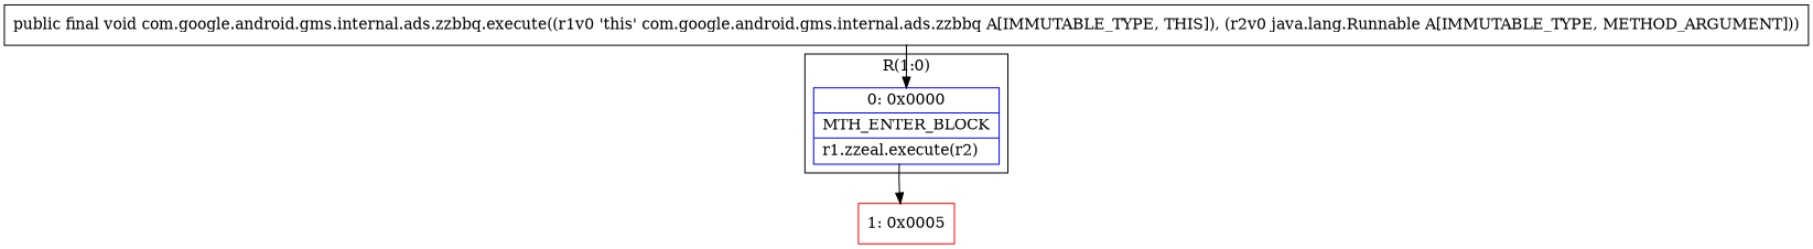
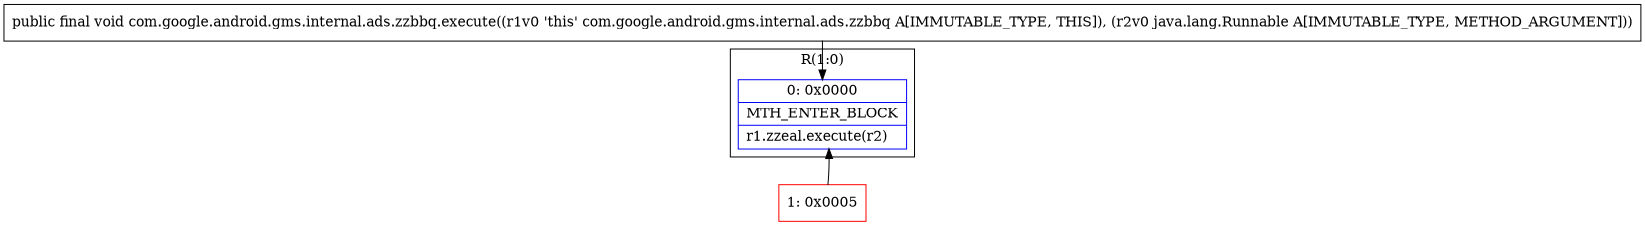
  digraph {
    node [shape=record]
    n1 [color=blue label="{0\:\ 0x0000|MTH_ENTER_BLOCK\l|r1.zzeal.execute(r2)\l}"]
    n2 [color=red label="{1\:\ 0x0005}"]
    n3 [label="{public final void com.google.android.gms.internal.ads.zzbbq.execute((r1v0 'this' com.google.android.gms.internal.ads.zzbbq A[IMMUTABLE_TYPE, THIS]), (r2v0 java.lang.Runnable A[IMMUTABLE_TYPE, METHOD_ARGUMENT])) }"]
    subgraph cluster_1 {
      label="R(1:0)"
      n1
    }
-   n1 -> n2
+   n2 -> n1
    n3 -> n1
  }
